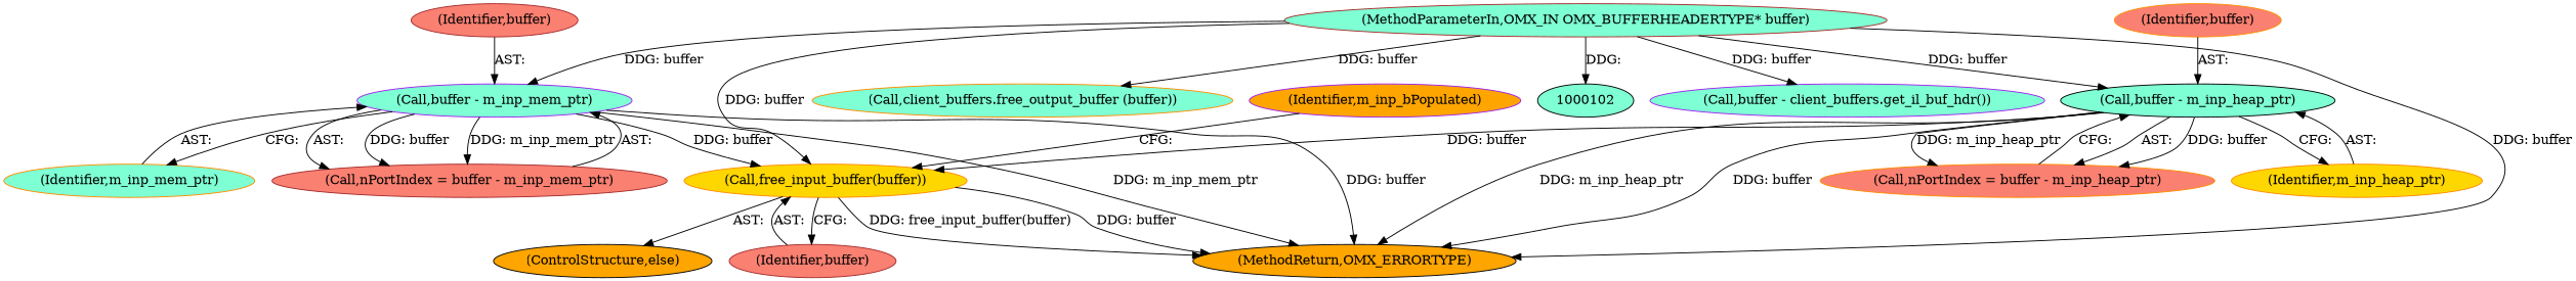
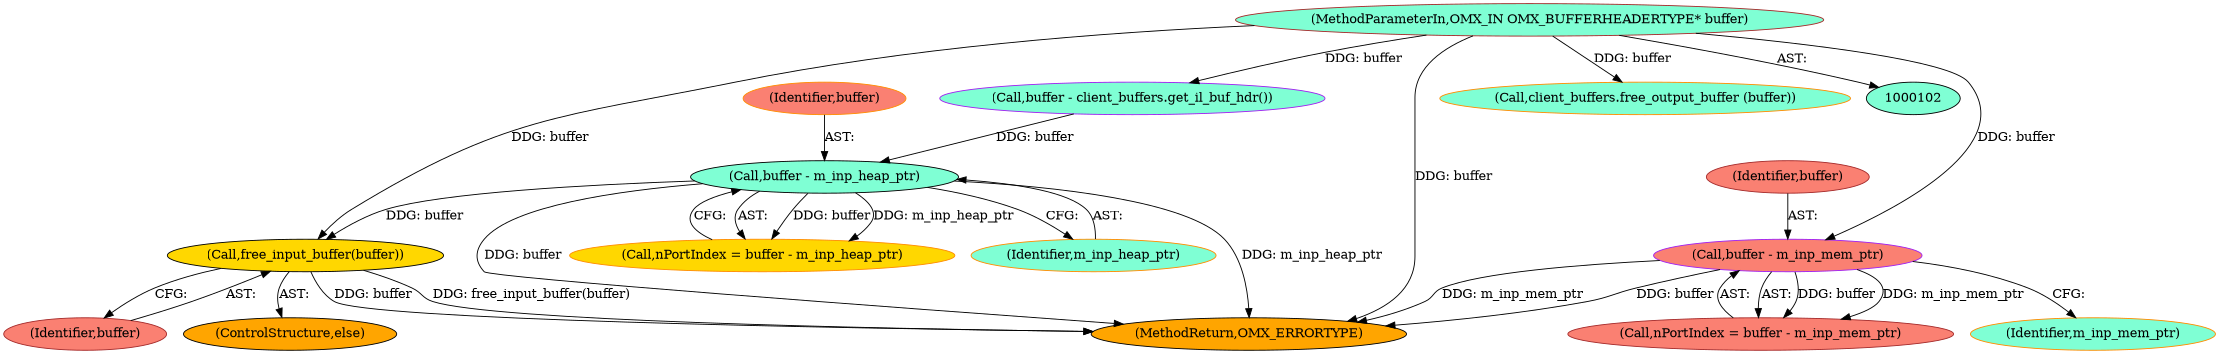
  digraph {
    node [color=darkorange fillcolor=aquamarine style=filled]
-   n1 [fillcolor=gold label="(Call,free_input_buffer(buffer))"]
+   n1 [color=black fillcolor=gold label="(Call,free_input_buffer(buffer))"]
    n2 [color=black fillcolor=orange label="(MethodReturn,OMX_ERRORTYPE)"]
    n3 [color=brown fillcolor=salmon label="(Identifier,buffer)"]
    n4 [color=black fillcolor=orange label="(ControlStructure,else)"]
-   n5 [color=purple label="(Call,buffer - m_inp_mem_ptr)"]
+   n5 [color=purple fillcolor=salmon label="(Call,buffer - m_inp_mem_ptr)"]
    n6 [color=brown fillcolor=salmon label="(Call,nPortIndex = buffer - m_inp_mem_ptr)"]
    n7 [label="(Identifier,m_inp_mem_ptr)"]
    n8 [color=brown label="(MethodParameterIn,OMX_IN OMX_BUFFERHEADERTYPE* buffer)"]
    n9 [color=black label="(Call,buffer - m_inp_heap_ptr)"]
    n10 [color=purple label="(Call,buffer - client_buffers.get_il_buf_hdr())"]
    n11 [label="(Call,client_buffers.free_output_buffer (buffer))"]
    1000102 [color=black]
-   n13 [fillcolor=gold label="(Identifier,m_inp_heap_ptr)"]
-   n14 [fillcolor=salmon label="(Call,nPortIndex = buffer - m_inp_heap_ptr)"]
-   n15 [color=purple fillcolor=orange label="(Identifier,m_inp_bPopulated)"]
+   n13 [label="(Identifier,m_inp_heap_ptr)"]
+   n14 [fillcolor=gold label="(Call,nPortIndex = buffer - m_inp_heap_ptr)"]
    n16 [color=brown fillcolor=salmon label="(Identifier,buffer)"]
    n17 [fillcolor=salmon label="(Identifier,buffer)"]
    n1 -> n2 [label="DDG: buffer"]
    n1 -> n2 [label="DDG: free_input_buffer(buffer)"]
    n1 -> n3 [label="CFG: "]
    n1 -> n4 [label="AST: "]
    n3 -> n1 [label="AST: "]
-   n5 -> n1 [label="DDG: buffer"]
    n5 -> n2 [label="DDG: buffer"]
    n5 -> n2 [label="DDG: m_inp_mem_ptr"]
    n5 -> n6 [label="AST: "]
    n5 -> n6 [label="DDG: buffer"]
    n5 -> n6 [label="DDG: m_inp_mem_ptr"]
    n5 -> n7 [label="CFG: "]
    n6 -> n5 [label="AST: "]
-   n7 -> n5 [label="AST: "]
    n8 -> n1 [label="DDG: buffer"]
    n8 -> n2 [label="DDG: buffer"]
    n8 -> n5 [label="DDG: buffer"]
-   n8 -> n9 [label="DDG: buffer"]
+   n10 -> n9 [label="DDG: buffer"]
    n8 -> n10 [label="DDG: buffer"]
    n8 -> n11 [label="DDG: buffer"]
-   n8 -> 1000102 [label="DDG: "]
+   n8 -> 1000102 [label="AST: "]
    n9 -> n1 [label="DDG: buffer"]
    n9 -> n2 [label="DDG: buffer"]
    n9 -> n2 [label="DDG: m_inp_heap_ptr"]
    n9 -> n13 [label="CFG: "]
    n9 -> n14 [label="AST: "]
    n9 -> n14 [label="DDG: buffer"]
    n9 -> n14 [label="DDG: m_inp_heap_ptr"]
    n13 -> n9 [label="AST: "]
    n14 -> n9 [label="CFG: "]
-   n15 -> n1 [label="CFG: "]
    n16 -> n5 [label="AST: "]
    n17 -> n9 [label="AST: "]
  }
